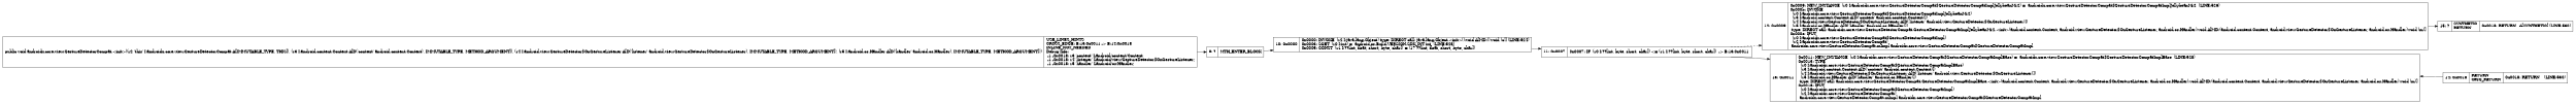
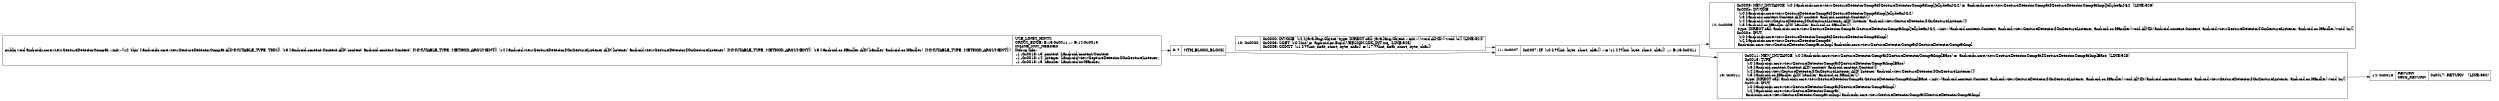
  digraph {
    rankdir=LR
    node [shape=record]
-   n1 [label="{8\:\ ?|MTH_ENTER_BLOCK\l}"]
+   n1 [label="{8\:\ ?|MTH_BLOCK_BLOCK\l}"]
    n2 [label="{10\:\ 0x0000|0x0000: INVOKE  (r2 I:java.lang.Object) type: DIRECT call: java.lang.Object.\<init\>():void A[MD:():void (c)] (LINE:524)\l0x0003: SGET  (r0 I:int) =  android.os.Build.VERSION.SDK_INT int  (LINE:525)\l0x0005: CONST  (r1 I:??[int, float, short, byte, char]) = (17 ??[int, float, short, byte, char]) \l}"]
    n3 [label="{11\:\ 0x0007|0x0007: IF  (r0 I:??[int, byte, short, char]) \<= (r1 I:??[int, byte, short, char])  \-\> B:13:0x0011 \l}"]
    n4 [label="{12\:\ 0x0009|0x0009: NEW_INSTANCE  (r0 I:androidx.core.view.GestureDetectorCompat$GestureDetectorCompatImplJellybeanMr2) =  androidx.core.view.GestureDetectorCompat$GestureDetectorCompatImplJellybeanMr2  (LINE:526)\l0x000b: INVOKE  \l  (r0 I:androidx.core.view.GestureDetectorCompat$GestureDetectorCompatImplJellybeanMr2)\l  (r3 I:android.content.Context A[D('context' android.content.Context)])\l  (r4 I:android.view.GestureDetector$OnGestureListener A[D('listener' android.view.GestureDetector$OnGestureListener)])\l  (r5 I:android.os.Handler A[D('handler' android.os.Handler)])\l type: DIRECT call: androidx.core.view.GestureDetectorCompat.GestureDetectorCompatImplJellybeanMr2.\<init\>(android.content.Context, android.view.GestureDetector$OnGestureListener, android.os.Handler):void A[MD:(android.content.Context, android.view.GestureDetector$OnGestureListener, android.os.Handler):void (m)]\l0x000e: IPUT  \l  (r0 I:androidx.core.view.GestureDetectorCompat$GestureDetectorCompatImpl)\l  (r2 I:androidx.core.view.GestureDetectorCompat)\l androidx.core.view.GestureDetectorCompat.mImpl androidx.core.view.GestureDetectorCompat$GestureDetectorCompatImpl \l}"]
    n5 [label="{13\:\ 0x0011|0x0011: NEW_INSTANCE  (r0 I:androidx.core.view.GestureDetectorCompat$GestureDetectorCompatImplBase) =  androidx.core.view.GestureDetectorCompat$GestureDetectorCompatImplBase  (LINE:528)\l0x0013: TYPE  \l  (r0 I:androidx.core.view.GestureDetectorCompat$GestureDetectorCompatImplBase)\l  (r3 I:android.content.Context A[D('context' android.content.Context)])\l  (r4 I:android.view.GestureDetector$OnGestureListener A[D('listener' android.view.GestureDetector$OnGestureListener)])\l  (r5 I:android.os.Handler A[D('handler' android.os.Handler)])\l type: DIRECT call: androidx.core.view.GestureDetectorCompat.GestureDetectorCompatImplBase.\<init\>(android.content.Context, android.view.GestureDetector$OnGestureListener, android.os.Handler):void A[MD:(android.content.Context, android.view.GestureDetector$OnGestureListener, android.os.Handler):void (m)]\l0x0016: IPUT  \l  (r0 I:androidx.core.view.GestureDetectorCompat$GestureDetectorCompatImpl)\l  (r2 I:androidx.core.view.GestureDetectorCompat)\l androidx.core.view.GestureDetectorCompat.mImpl androidx.core.view.GestureDetectorCompat$GestureDetectorCompatImpl \l}"]
-   n6 [label="{15\:\ ?|SYNTHETIC\lRETURN\l|0x0018: RETURN   A[SYNTHETIC] (LINE:530)\l}"]
-   n7 [label="{14\:\ 0x0018|RETURN\lORIG_RETURN\l|0x0018: RETURN    (LINE:530)\l}"]
+   n7 [label="{14\:\ 0x0018|RETURN\lORIG_RETURN\l|0x0017: RETURN    (LINE:530)\l}"]
    n8 [label="{public void androidx.core.view.GestureDetectorCompat.\<init\>((r2 'this' I:androidx.core.view.GestureDetectorCompat A[IMMUTABLE_TYPE, THIS]), (r3 I:android.content.Context A[D('context' android.content.Context), IMMUTABLE_TYPE, METHOD_ARGUMENT]), (r4 I:android.view.GestureDetector$OnGestureListener A[D('listener' android.view.GestureDetector$OnGestureListener), IMMUTABLE_TYPE, METHOD_ARGUMENT]), (r5 I:android.os.Handler A[D('handler' android.os.Handler), IMMUTABLE_TYPE, METHOD_ARGUMENT]))  | USE_LINES_HINTS\lCROSS_EDGE: B:13:0x0011 \-\> B:14:0x0018\lINLINE_NOT_NEEDED\lDebug Info:\l  \-1 \-0x0018: r3 'context' Landroid\/content\/Context;\l  \-1 \-0x0018: r4 'listener' Landroid\/view\/GestureDetector$OnGestureListener;\l  \-1 \-0x0018: r5 'handler' Landroid\/os\/Handler;\l}"]
-   n1 -> n2
+   n1 -> n3
    n2 -> n3
    n3 -> n4 [style=dashed]
    n3 -> n5
-   n4 -> n6
-   n7 -> n5
+   n5 -> n7
    n8 -> n1
  }
